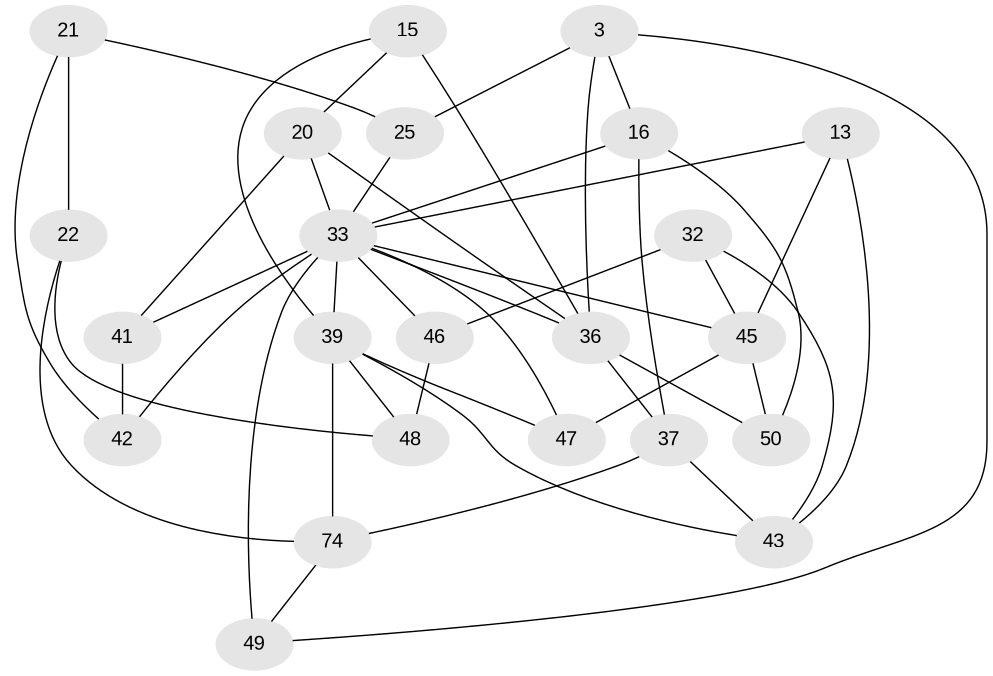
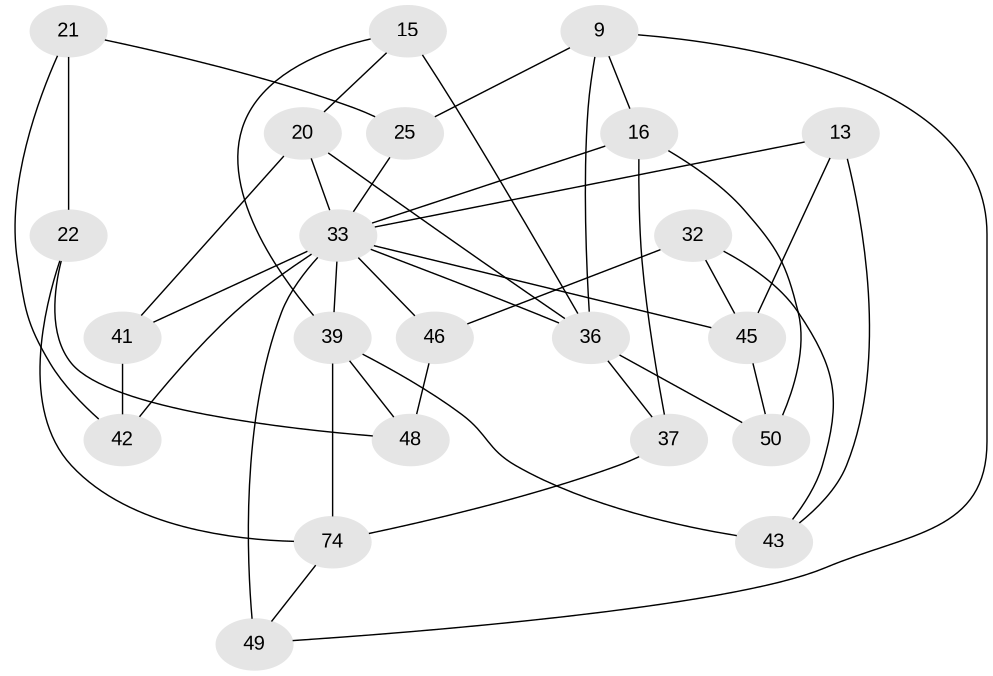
  graph {
    fontname="Liberation Sans"
    node [color=gray90 fontname="Liberation Sans" style=filled]
    edge [fontname="Liberation Sans"]
    16 [super="+5"]
    33 [super="+30+28"]
    37
    50 [super="+40"]
-   9 [label=3]
+   9
    n6 [label=25]
    36 [super="+12"]
    49 [super="+4"]
    45 [super="+14+11"]
    39 [super="+10+35"]
    41
    42 [super="+23"]
    46
-   47
    13
    43 [super="+6"]
    15
    20
    n19 [label=74 super="+31"]
    48
    32 [super="+25"]
    21 [super="+1"]
    22
    16 -- 33
    16 -- 37
    16 -- 50 [weight=2]
    33 -- 36
    33 -- 49 [weight=4]
    33 -- 45 [weight=2]
    33 -- 39 [weight=2]
    33 -- 41
    33 -- 42 [weight=2]
    33 -- 46
-   33 -- 47
-   37 -- 43
    37 -- n19
    9 -- 16
    9 -- n6
    9 -- 36
    9 -- 49
    n6 -- 33
    36 -- 37
    36 -- 50
    45 -- 50 [weight=2]
-   45 -- 47
-   39 -- 47 [weight=2]
    39 -- 43 [weight=2]
    39 -- n19 [weight=3]
    39 -- 48
    41 -- 42 [weight=2]
    46 -- 48
    13 -- 33
    13 -- 45
    13 -- 43 [weight=2]
    15 -- 36 [weight=2]
    15 -- 39
    15 -- 20
    20 -- 33
    20 -- 36
    20 -- 41
    n19 -- 49
    32 -- 45 [weight=2]
    32 -- 46 [weight=2]
    32 -- 43
    21 -- n6 [weight=2]
    21 -- 42 [weight=2]
    21 -- 22 [weight=2]
    22 -- n19
    22 -- 48
  }
